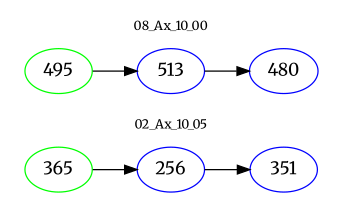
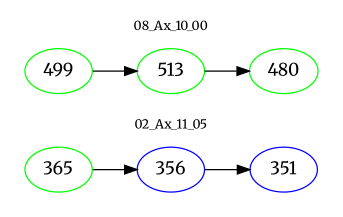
  digraph {
    fontname=Merriweather
    rankdir=LR
    node [color=green fontname=Merriweather]
    edge [color=black fontname=Merriweather]
    n1 [label=365]
-   n2 [color=blue label=256]
+   n2 [color=blue label=356]
    n3 [color=blue label=351]
-   n4 [label=495]
-   n5 [color=blue label=513]
-   n6 [color=blue label=480]
+   n4 [label=499]
+   n5 [label=513]
+   n6 [label=480]
    subgraph cluster_1 {
      color=white
      fontsize=10
-     label="02_Ax_10_05"
+     label="02_Ax_11_05"
      n1
      n2
      n3
    }
    subgraph cluster_2 {
      color=white
      fontsize=10
      label="08_Ax_10_00"
      n4
      n5
      n6
    }
    n1 -> n2
    n2 -> n3
    n4 -> n5
    n5 -> n6
  }
